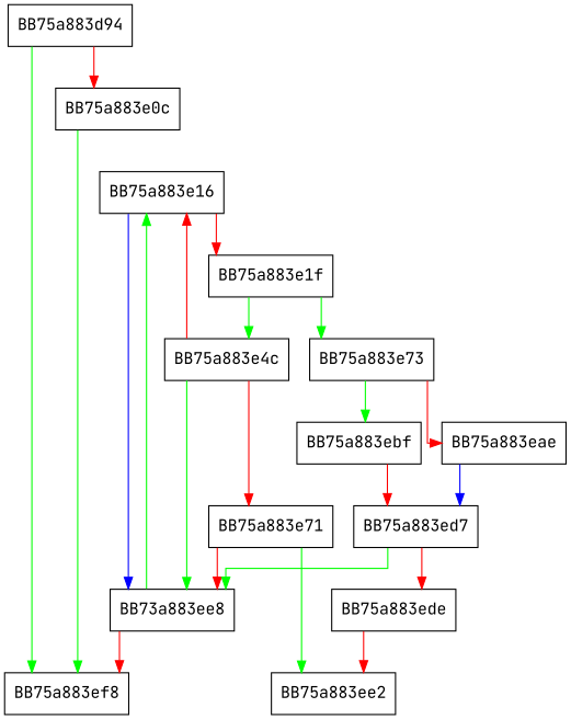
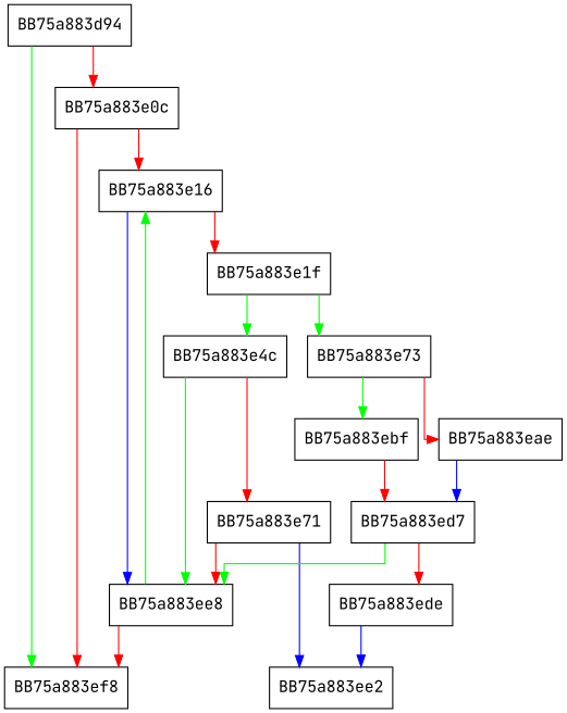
  digraph {
    fontname="JetBrains Mono"
    splines=ortho
    node [fontname="JetBrains Mono" shape=box]
    edge [color=red fontname="JetBrains Mono"]
    BB75a883d94
    BB75a883ef8
    BB75a883e0c
    BB75a883e16
-   BB75a883ee8 [label=BB73a883ee8]
+   BB75a883ee8
    BB75a883e1f
    BB75a883e73
    BB75a883e4c
    BB75a883ebf
    BB75a883eae
    BB75a883e71
    BB75a883ed7
    BB75a883ee2
    BB75a883ede
    BB75a883d94 -> BB75a883ef8 [color=green]
    BB75a883d94 -> BB75a883e0c
-   BB75a883e0c -> BB75a883ef8 [color=green]
-   BB75a883e4c -> BB75a883e16
+   BB75a883e0c -> BB75a883ef8
+   BB75a883e0c -> BB75a883e16
    BB75a883e16 -> BB75a883ee8 [color=blue]
    BB75a883e16 -> BB75a883e1f
    BB75a883ee8 -> BB75a883ef8
    BB75a883ee8 -> BB75a883e16 [color=green]
    BB75a883e1f -> BB75a883e73 [color=green]
    BB75a883e1f -> BB75a883e4c [color=green]
    BB75a883e73 -> BB75a883ebf [color=green]
    BB75a883e73 -> BB75a883eae
    BB75a883e4c -> BB75a883ee8 [color=green]
    BB75a883e4c -> BB75a883e71
    BB75a883ebf -> BB75a883ed7
    BB75a883eae -> BB75a883ed7 [color=blue]
    BB75a883e71 -> BB75a883ee8
-   BB75a883e71 -> BB75a883ee2 [color=green]
+   BB75a883e71 -> BB75a883ee2 [color=blue]
    BB75a883ed7 -> BB75a883ee8 [color=green]
    BB75a883ed7 -> BB75a883ede
-   BB75a883ede -> BB75a883ee2
+   BB75a883ede -> BB75a883ee2 [color=blue]
  }
